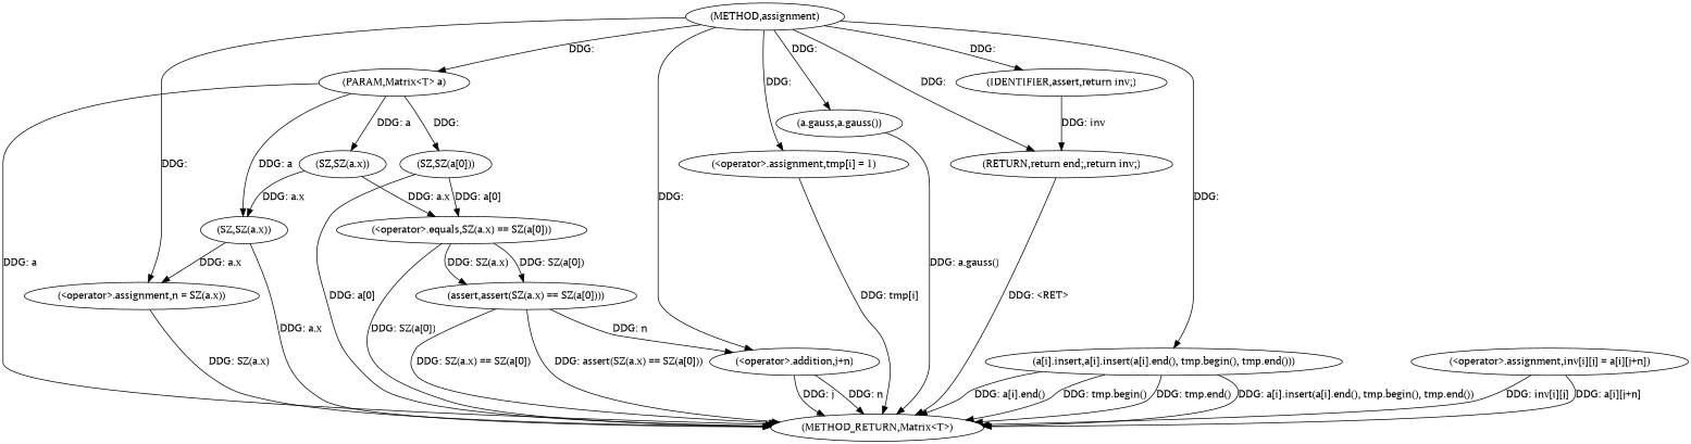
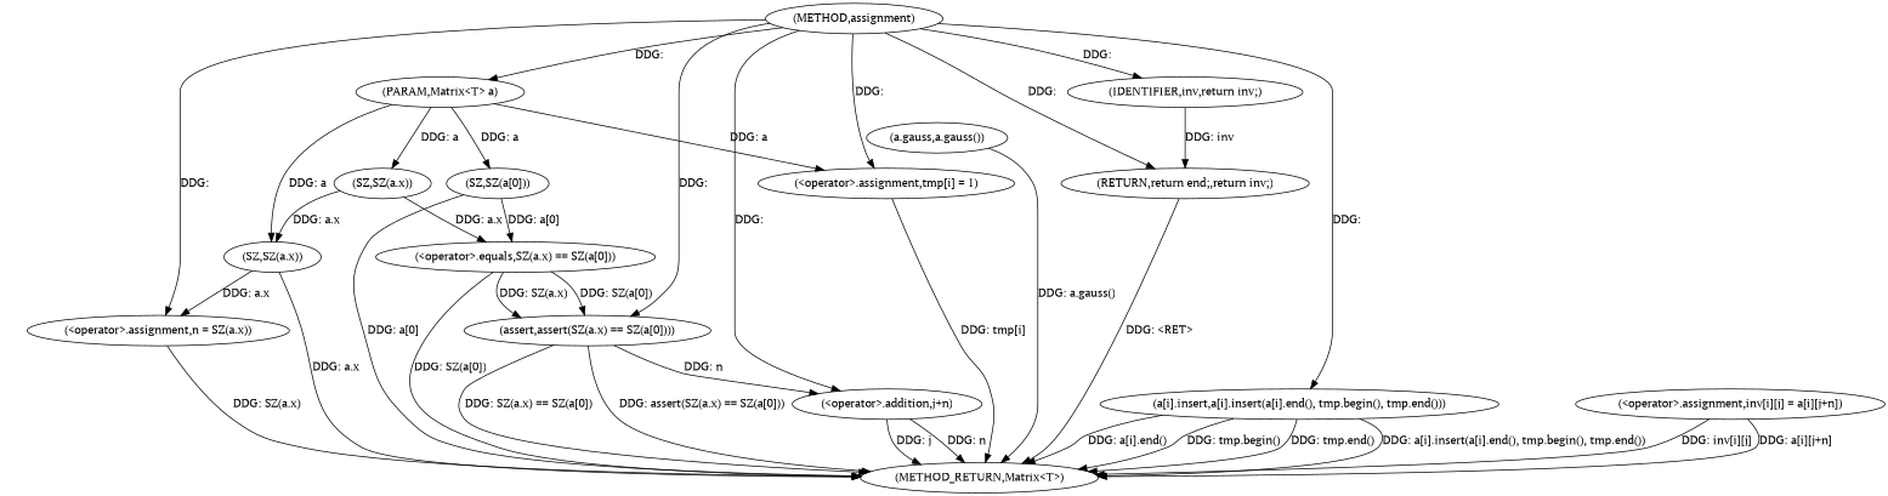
  digraph {
    fontname="PT Serif"
    node [fontname="PT Serif"]
    edge [fontname="PT Serif"]
    n1 [label="(METHOD,assignment)"]
    n2 [label="(PARAM,Matrix<T> a)"]
    n3 [label="(<operator>.assignment,n = SZ(a.x))"]
    n4 [label="(a.gauss,a.gauss())"]
    n5 [label="(RETURN,return end;,return inv;)"]
    n6 [label="(<operator>.assignment,tmp[i] = 1)"]
    n7 [label="(a[i].insert,a[i].insert(a[i].end(), tmp.begin(), tmp.end()))"]
-   n8 [label="(IDENTIFIER,assert,return inv;)"]
+   n8 [label="(IDENTIFIER,inv,return inv;)"]
    n9 [label="(<operator>.addition,j+n)"]
    n10 [label="(METHOD_RETURN,Matrix<T>)"]
    n11 [label="(SZ,SZ(a.x))"]
    n12 [label="(SZ,SZ(a.x))"]
    n13 [label="(SZ,SZ(a[0]))"]
    n14 [label="(<operator>.equals,SZ(a.x) == SZ(a[0]))"]
    n15 [label="(assert,assert(SZ(a.x) == SZ(a[0])))"]
    n16 [label="(<operator>.assignment,inv[i][j] = a[i][j+n])"]
    n1 -> n2 [label="DDG: "]
    n1 -> n3 [label="DDG: "]
-   n1 -> n4 [label="DDG: "]
+   n1 -> n15 [label="DDG: "]
    n1 -> n5 [label="DDG: "]
    n1 -> n6 [label="DDG: "]
    n1 -> n7 [label="DDG: "]
    n1 -> n8 [label="DDG: "]
    n1 -> n9 [label="DDG: "]
-   n2 -> n10 [label="DDG: a"]
+   n2 -> n6 [label="DDG: a"]
    n2 -> n11 [label="DDG: a"]
    n2 -> n12 [label="DDG: a"]
-   n2 -> n13 [label="DDG: "]
+   n2 -> n13 [label="DDG: a"]
    n3 -> n10 [label="DDG: SZ(a.x)"]
    n4 -> n10 [label="DDG: a.gauss()"]
    n5 -> n10 [label="DDG: <RET>"]
    n6 -> n10 [label="DDG: tmp[i]"]
    n7 -> n10 [label="DDG: a[i].end()"]
    n7 -> n10 [label="DDG: tmp.begin()"]
    n7 -> n10 [label="DDG: tmp.end()"]
    n7 -> n10 [label="DDG: a[i].insert(a[i].end(), tmp.begin(), tmp.end())"]
    n8 -> n5 [label="DDG: inv"]
    n9 -> n10 [label="DDG: j"]
    n9 -> n10 [label="DDG: n"]
    n11 -> n3 [label="DDG: a.x"]
    n11 -> n10 [label="DDG: a.x"]
    n12 -> n11 [label="DDG: a.x"]
    n12 -> n14 [label="DDG: a.x"]
    n13 -> n10 [label="DDG: a[0]"]
    n13 -> n14 [label="DDG: a[0]"]
    n14 -> n10 [label="DDG: SZ(a[0])"]
    n14 -> n15 [label="DDG: SZ(a[0])"]
    n14 -> n15 [label="DDG: SZ(a.x)"]
    n15 -> n9 [label="DDG: n"]
    n15 -> n10 [label="DDG: SZ(a.x) == SZ(a[0])"]
    n15 -> n10 [label="DDG: assert(SZ(a.x) == SZ(a[0]))"]
    n16 -> n10 [label="DDG: inv[i][j]"]
    n16 -> n10 [label="DDG: a[i][j+n]"]
  }
